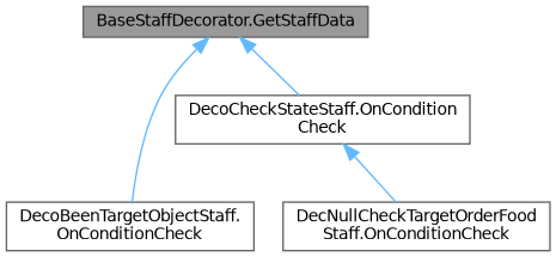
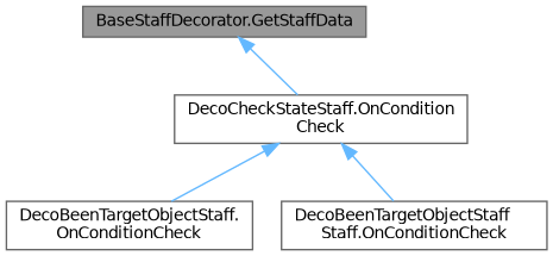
  digraph {
    rankdir=TB
    node [color=grey40 fillcolor=white fontname=Helvetica fontsize=10 shape=box style=filled]
    edge [color=steelblue1 dir=back fontname=Helvetica fontsize=10 labelfontname=Helvetica labelfontsize=10 style=solid]
    n1 [color=gray40 fillcolor=grey60 fontcolor=black height=0.2 label="BaseStaffDecorator.GetStaffData" width=0.4]
    n2 [height=0.2 label="DecoBeenTargetObjectStaff.\lOnConditionCheck" width=0.4]
    n3 [height=0.2 label="DecoCheckStateStaff.OnCondition\lCheck" width=0.4]
-   n4 [height=0.2 label="DecNullCheckTargetOrderFood\lStaff.OnConditionCheck" width=0.4]
-   n1 -> n2
+   n4 [height=0.2 label="DecoBeenTargetObjectStaff\lStaff.OnConditionCheck" width=0.4]
+   n3 -> n2
    n1 -> n3
    n3 -> n4
  }
